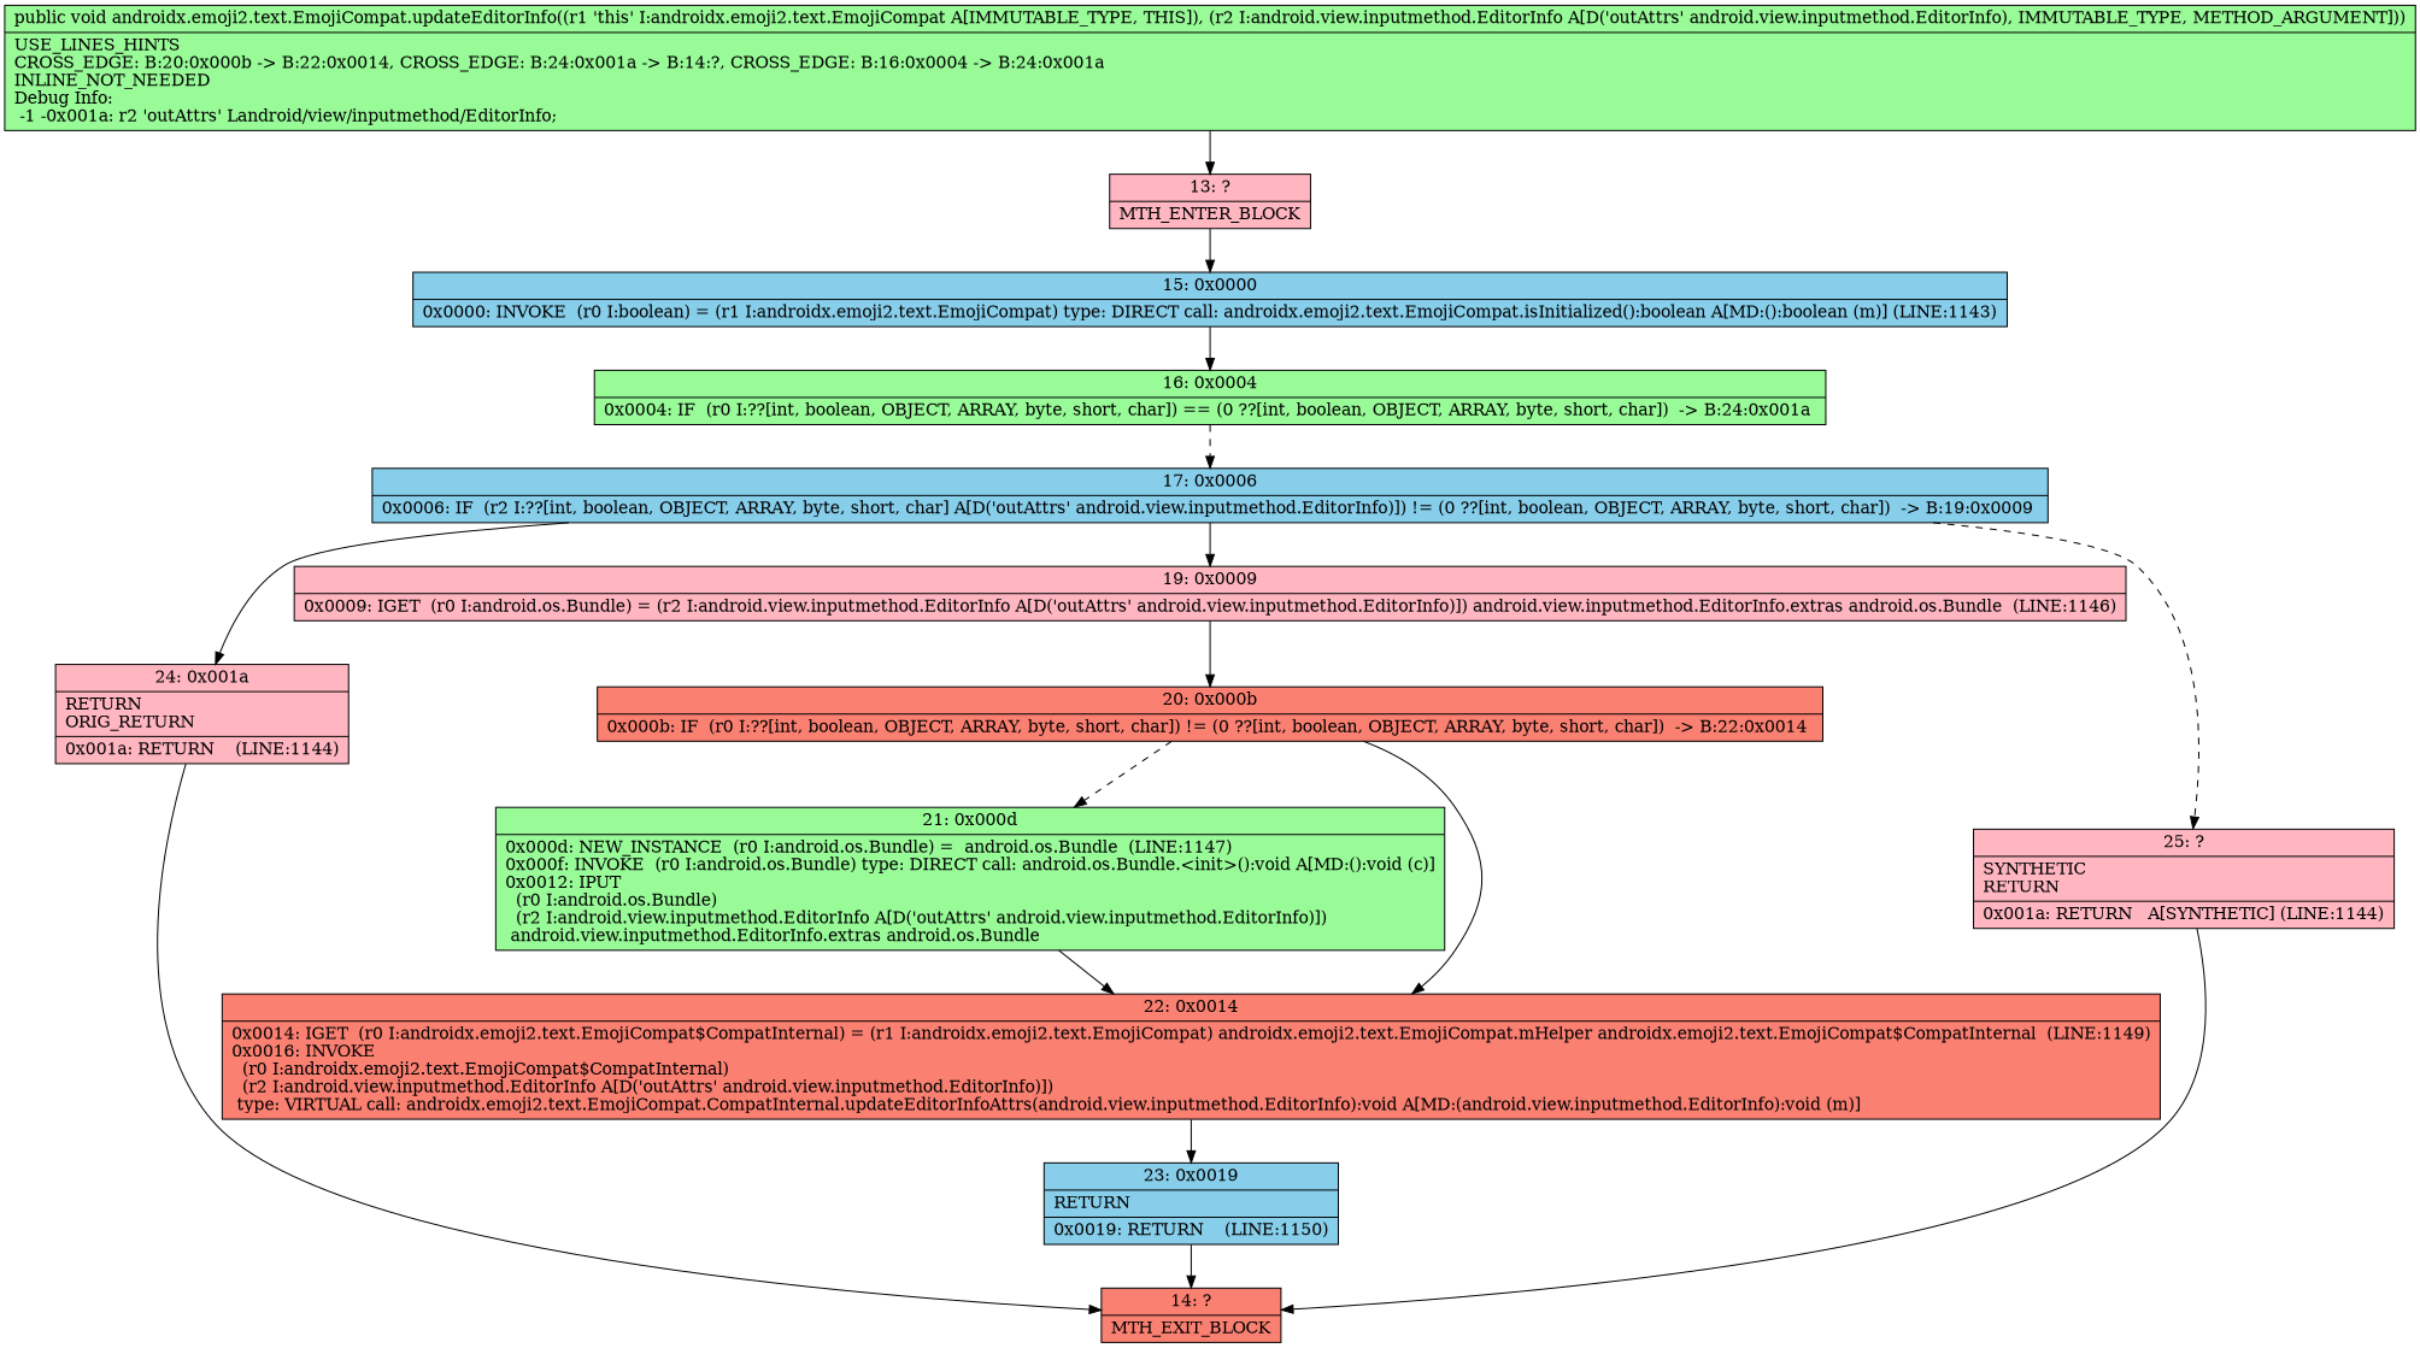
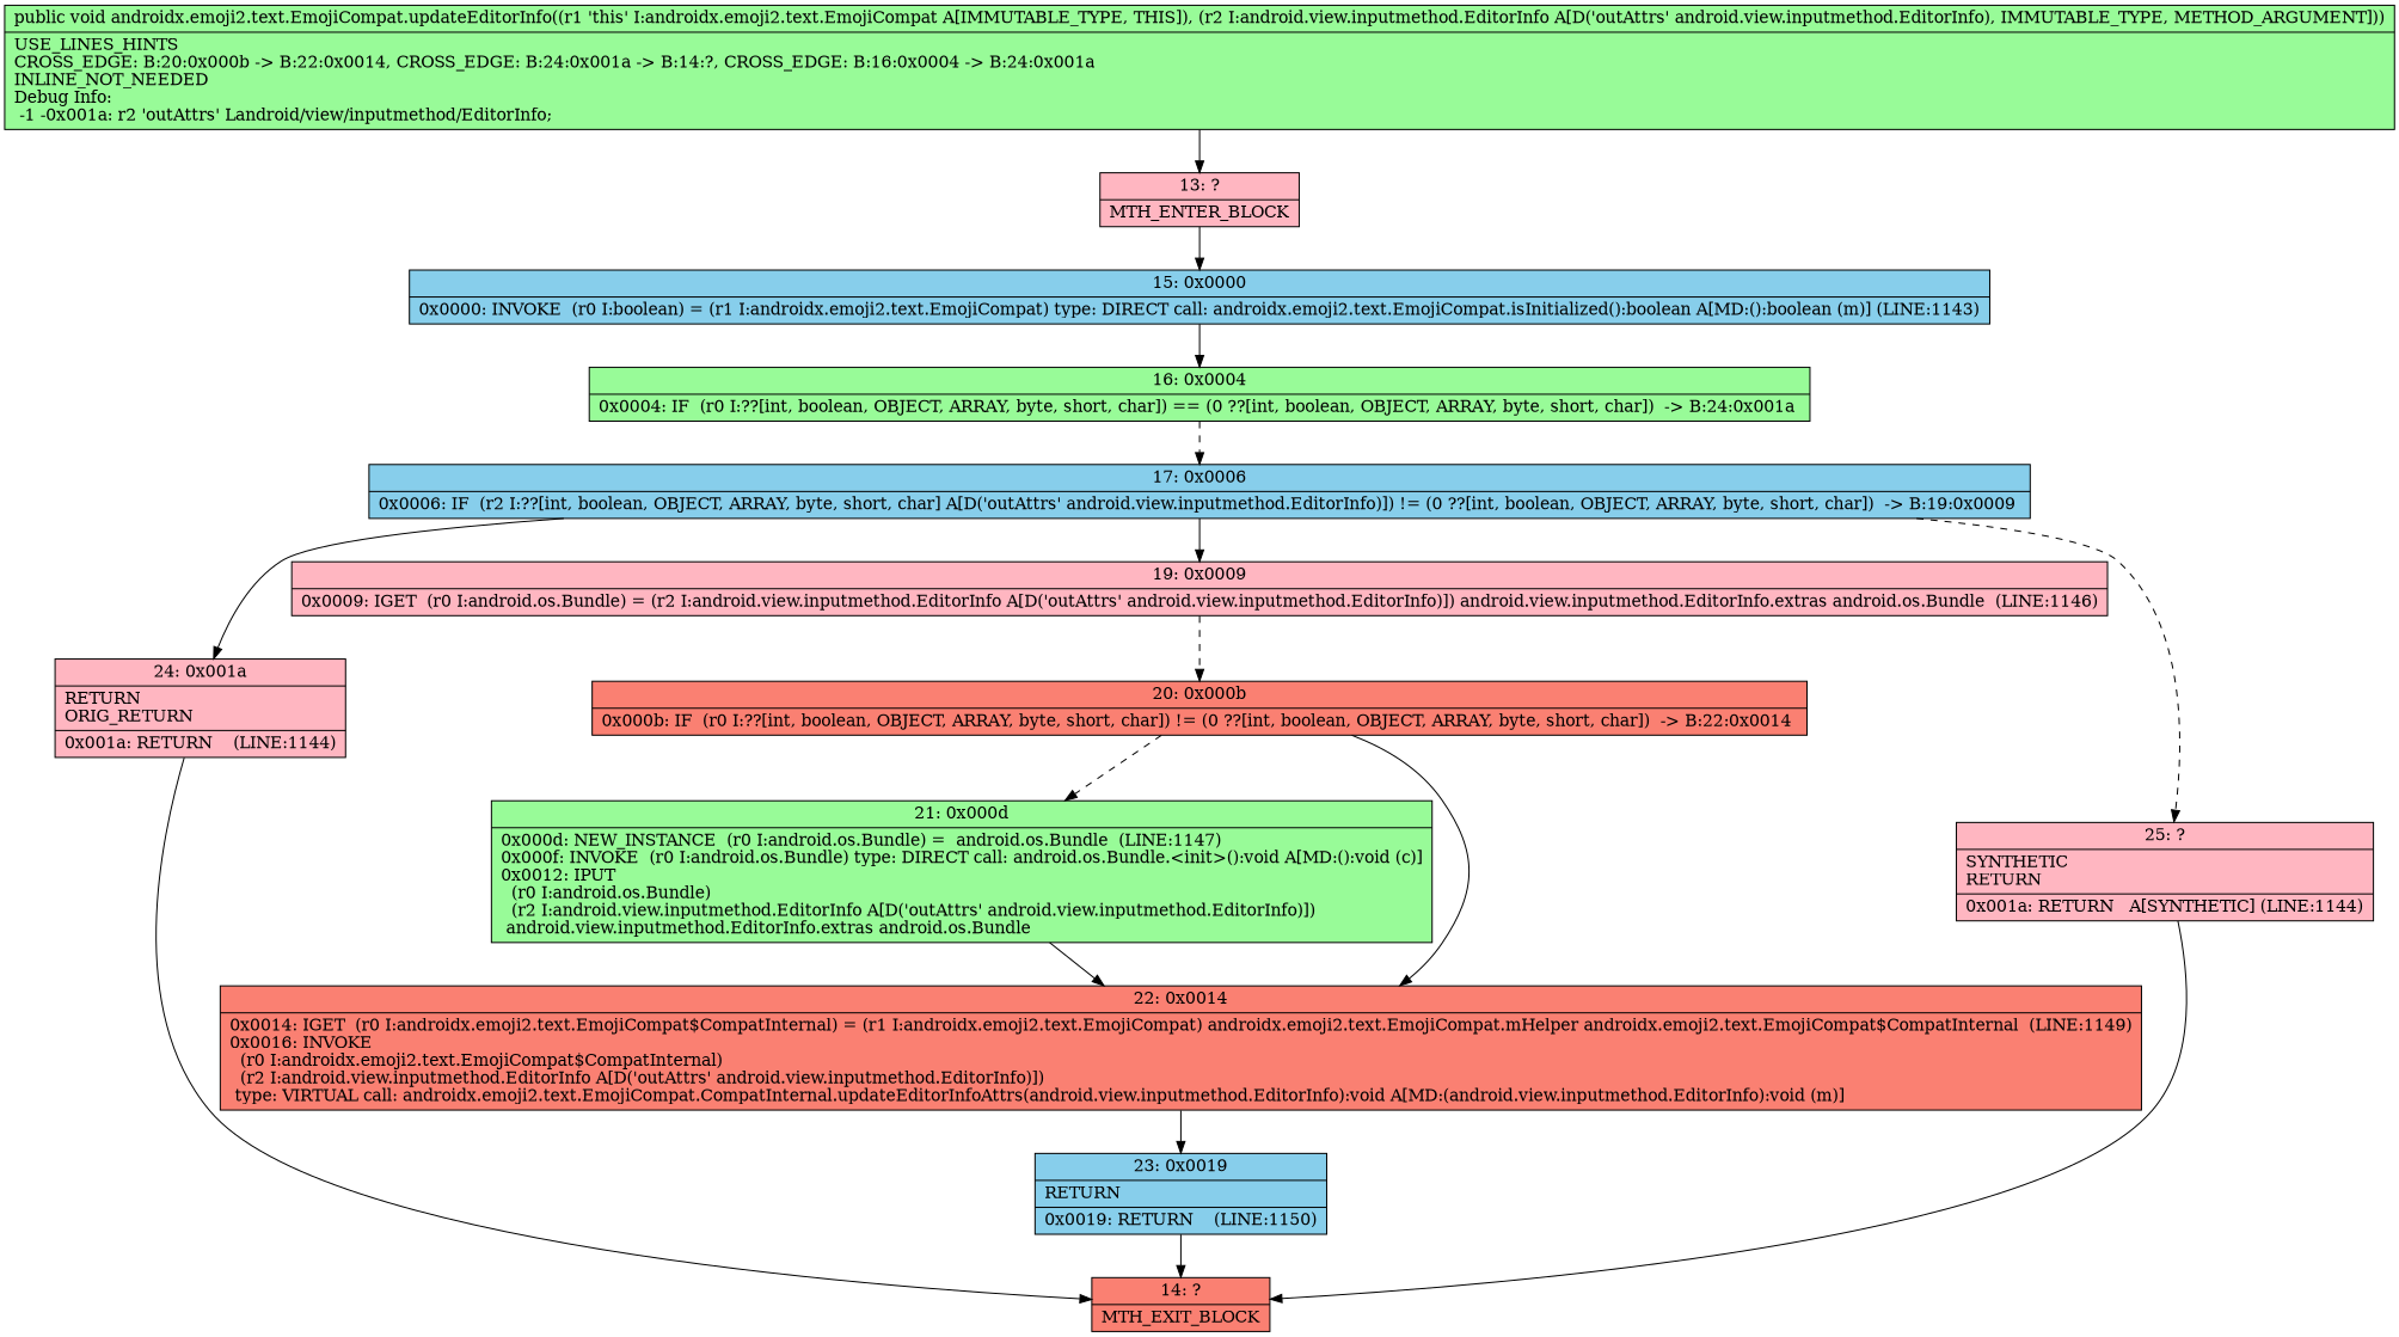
  digraph {
    node [fillcolor=lightpink shape=record style=filled]
    n1 [label="{13\:\ ?|MTH_ENTER_BLOCK\l}"]
    n2 [fillcolor=skyblue label="{15\:\ 0x0000|0x0000: INVOKE  (r0 I:boolean) = (r1 I:androidx.emoji2.text.EmojiCompat) type: DIRECT call: androidx.emoji2.text.EmojiCompat.isInitialized():boolean A[MD:():boolean (m)] (LINE:1143)\l}"]
    n3 [fillcolor=palegreen label="{16\:\ 0x0004|0x0004: IF  (r0 I:??[int, boolean, OBJECT, ARRAY, byte, short, char]) == (0 ??[int, boolean, OBJECT, ARRAY, byte, short, char])  \-\> B:24:0x001a \l}"]
    n4 [fillcolor=skyblue label="{17\:\ 0x0006|0x0006: IF  (r2 I:??[int, boolean, OBJECT, ARRAY, byte, short, char] A[D('outAttrs' android.view.inputmethod.EditorInfo)]) != (0 ??[int, boolean, OBJECT, ARRAY, byte, short, char])  \-\> B:19:0x0009 \l}"]
    n5 [label="{24\:\ 0x001a|RETURN\lORIG_RETURN\l|0x001a: RETURN    (LINE:1144)\l}"]
    n6 [label="{19\:\ 0x0009|0x0009: IGET  (r0 I:android.os.Bundle) = (r2 I:android.view.inputmethod.EditorInfo A[D('outAttrs' android.view.inputmethod.EditorInfo)]) android.view.inputmethod.EditorInfo.extras android.os.Bundle  (LINE:1146)\l}"]
    n7 [label="{25\:\ ?|SYNTHETIC\lRETURN\l|0x001a: RETURN   A[SYNTHETIC] (LINE:1144)\l}"]
    n8 [fillcolor=salmon label="{14\:\ ?|MTH_EXIT_BLOCK\l}"]
    n9 [fillcolor=salmon label="{20\:\ 0x000b|0x000b: IF  (r0 I:??[int, boolean, OBJECT, ARRAY, byte, short, char]) != (0 ??[int, boolean, OBJECT, ARRAY, byte, short, char])  \-\> B:22:0x0014 \l}"]
    n10 [fillcolor=palegreen label="{21\:\ 0x000d|0x000d: NEW_INSTANCE  (r0 I:android.os.Bundle) =  android.os.Bundle  (LINE:1147)\l0x000f: INVOKE  (r0 I:android.os.Bundle) type: DIRECT call: android.os.Bundle.\<init\>():void A[MD:():void (c)]\l0x0012: IPUT  \l  (r0 I:android.os.Bundle)\l  (r2 I:android.view.inputmethod.EditorInfo A[D('outAttrs' android.view.inputmethod.EditorInfo)])\l android.view.inputmethod.EditorInfo.extras android.os.Bundle \l}"]
    n11 [fillcolor=salmon label="{22\:\ 0x0014|0x0014: IGET  (r0 I:androidx.emoji2.text.EmojiCompat$CompatInternal) = (r1 I:androidx.emoji2.text.EmojiCompat) androidx.emoji2.text.EmojiCompat.mHelper androidx.emoji2.text.EmojiCompat$CompatInternal  (LINE:1149)\l0x0016: INVOKE  \l  (r0 I:androidx.emoji2.text.EmojiCompat$CompatInternal)\l  (r2 I:android.view.inputmethod.EditorInfo A[D('outAttrs' android.view.inputmethod.EditorInfo)])\l type: VIRTUAL call: androidx.emoji2.text.EmojiCompat.CompatInternal.updateEditorInfoAttrs(android.view.inputmethod.EditorInfo):void A[MD:(android.view.inputmethod.EditorInfo):void (m)]\l}"]
    n12 [fillcolor=skyblue label="{23\:\ 0x0019|RETURN\l|0x0019: RETURN    (LINE:1150)\l}"]
    n13 [fillcolor=palegreen label="{public void androidx.emoji2.text.EmojiCompat.updateEditorInfo((r1 'this' I:androidx.emoji2.text.EmojiCompat A[IMMUTABLE_TYPE, THIS]), (r2 I:android.view.inputmethod.EditorInfo A[D('outAttrs' android.view.inputmethod.EditorInfo), IMMUTABLE_TYPE, METHOD_ARGUMENT]))  | USE_LINES_HINTS\lCROSS_EDGE: B:20:0x000b \-\> B:22:0x0014, CROSS_EDGE: B:24:0x001a \-\> B:14:?, CROSS_EDGE: B:16:0x0004 \-\> B:24:0x001a\lINLINE_NOT_NEEDED\lDebug Info:\l  \-1 \-0x001a: r2 'outAttrs' Landroid\/view\/inputmethod\/EditorInfo;\l}"]
    n1 -> n2
    n2 -> n3
    n3 -> n4 [style=dashed]
    n4 -> n5
    n4 -> n6
    n4 -> n7 [style=dashed]
    n5 -> n8
-   n6 -> n9
+   n6 -> n9 [style=dashed]
    n7 -> n8
    n9 -> n10 [style=dashed]
    n9 -> n11
    n10 -> n11
    n11 -> n12
    n12 -> n8
    n13 -> n1
  }
